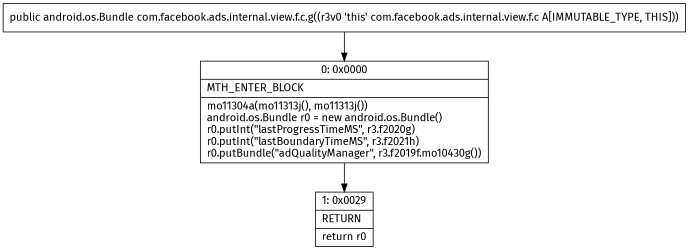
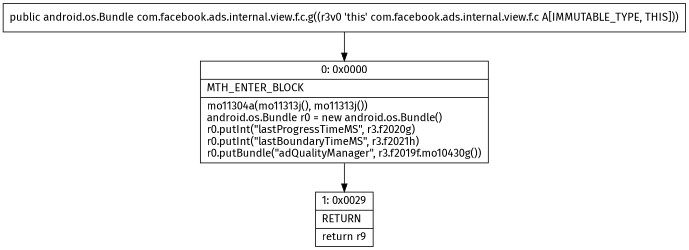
  digraph {
    fontname="Fira Sans"
    node [shape=record fontname="Fira Sans"]
    edge [fontname="Fira Sans"]
    n1 [label="{0\:\ 0x0000|MTH_ENTER_BLOCK\l|mo11304a(mo11313j(), mo11313j())\landroid.os.Bundle r0 = new android.os.Bundle()\lr0.putInt(\"lastProgressTimeMS\", r3.f2020g)\lr0.putInt(\"lastBoundaryTimeMS\", r3.f2021h)\lr0.putBundle(\"adQualityManager\", r3.f2019f.mo10430g())\l}"]
-   n2 [label="{1\:\ 0x0029|RETURN\l|return r0\l}"]
+   n2 [label="{1\:\ 0x0029|RETURN\l|return r9\l}"]
    n3 [label="{public android.os.Bundle com.facebook.ads.internal.view.f.c.g((r3v0 'this' com.facebook.ads.internal.view.f.c A[IMMUTABLE_TYPE, THIS])) }"]
    n1 -> n2
    n3 -> n1
  }
